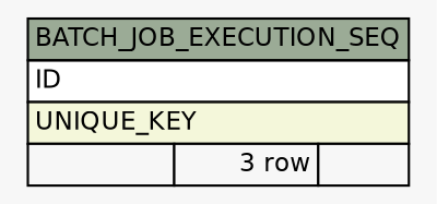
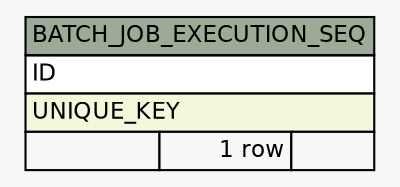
  digraph {
    bgcolor="#f7f7f7"
    fontname=Helvetica
    fontsize=11
    nodesep=0.18
    rankdir=RL
    ranksep=0.46
-   n1 [fontname=Helvetica fontsize=11 label=<     <TABLE BORDER="0" CELLBORDER="1" CELLSPACING="0" BGCOLOR="#ffffff">       <TR><TD COLSPAN="3" BGCOLOR="#9bab96" ALIGN="CENTER">BATCH_JOB_EXECUTION_SEQ</TD></TR>       <TR><TD PORT="ID" COLSPAN="3" ALIGN="LEFT">ID</TD></TR>       <TR><TD PORT="UNIQUE_KEY" COLSPAN="3" BGCOLOR="#f4f7da" ALIGN="LEFT">UNIQUE_KEY</TD></TR>       <TR><TD ALIGN="LEFT" BGCOLOR="#f7f7f7">  </TD><TD ALIGN="RIGHT" BGCOLOR="#f7f7f7">3 row</TD><TD ALIGN="RIGHT" BGCOLOR="#f7f7f7">  </TD></TR>     </TABLE>> shape=plaintext]
+   n1 [fontname=Helvetica fontsize=11 label=<     <TABLE BORDER="0" CELLBORDER="1" CELLSPACING="0" BGCOLOR="#ffffff">       <TR><TD COLSPAN="3" BGCOLOR="#9bab96" ALIGN="CENTER">BATCH_JOB_EXECUTION_SEQ</TD></TR>       <TR><TD PORT="ID" COLSPAN="3" ALIGN="LEFT">ID</TD></TR>       <TR><TD PORT="UNIQUE_KEY" COLSPAN="3" BGCOLOR="#f4f7da" ALIGN="LEFT">UNIQUE_KEY</TD></TR>       <TR><TD ALIGN="LEFT" BGCOLOR="#f7f7f7">  </TD><TD ALIGN="RIGHT" BGCOLOR="#f7f7f7">1 row</TD><TD ALIGN="RIGHT" BGCOLOR="#f7f7f7">  </TD></TR>     </TABLE>> shape=plaintext]
  }
